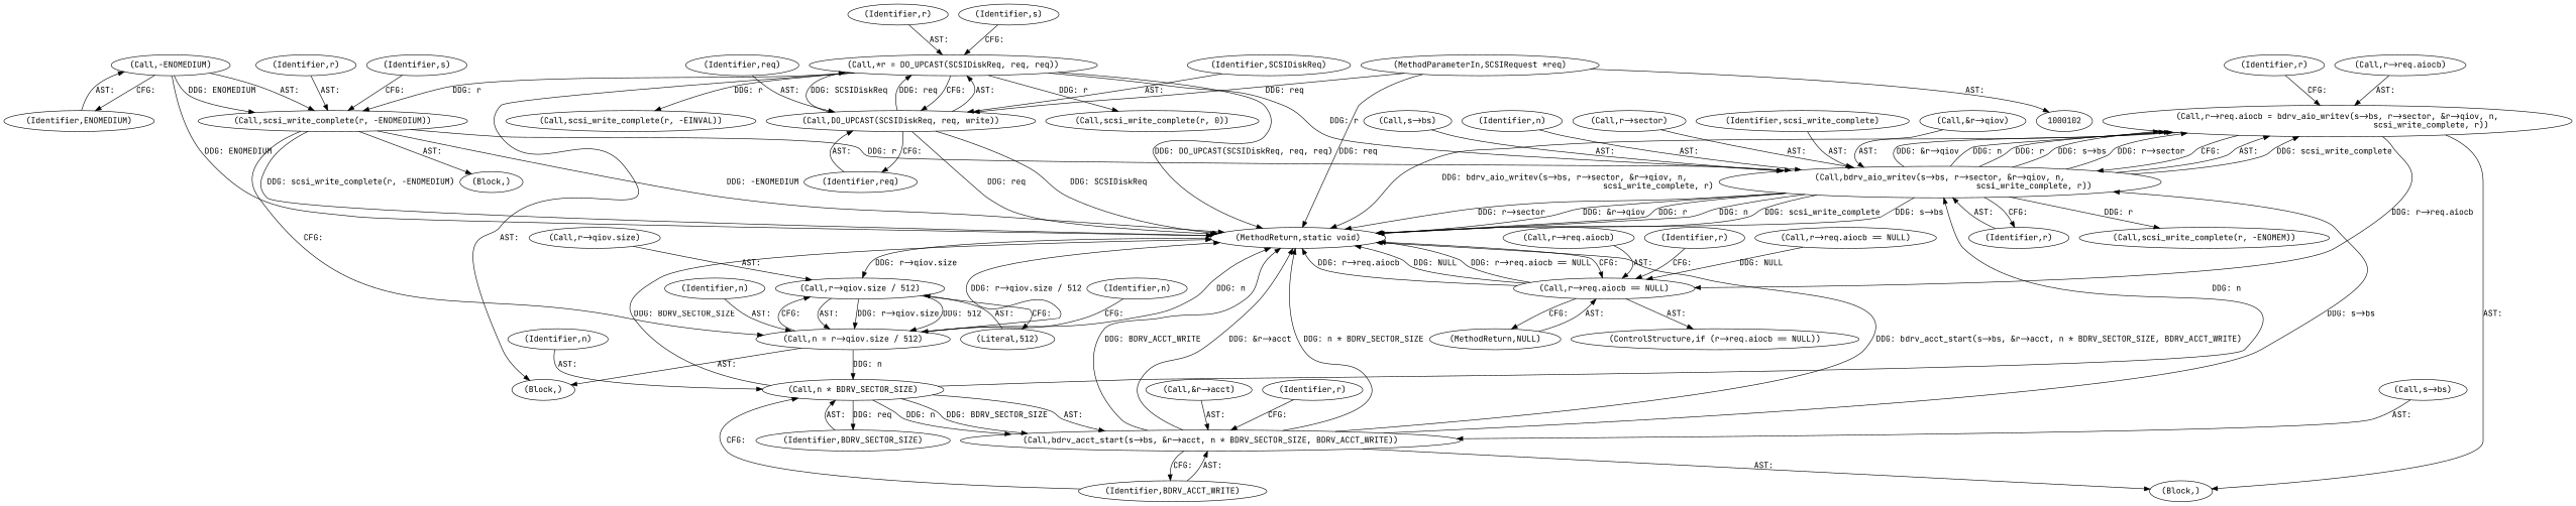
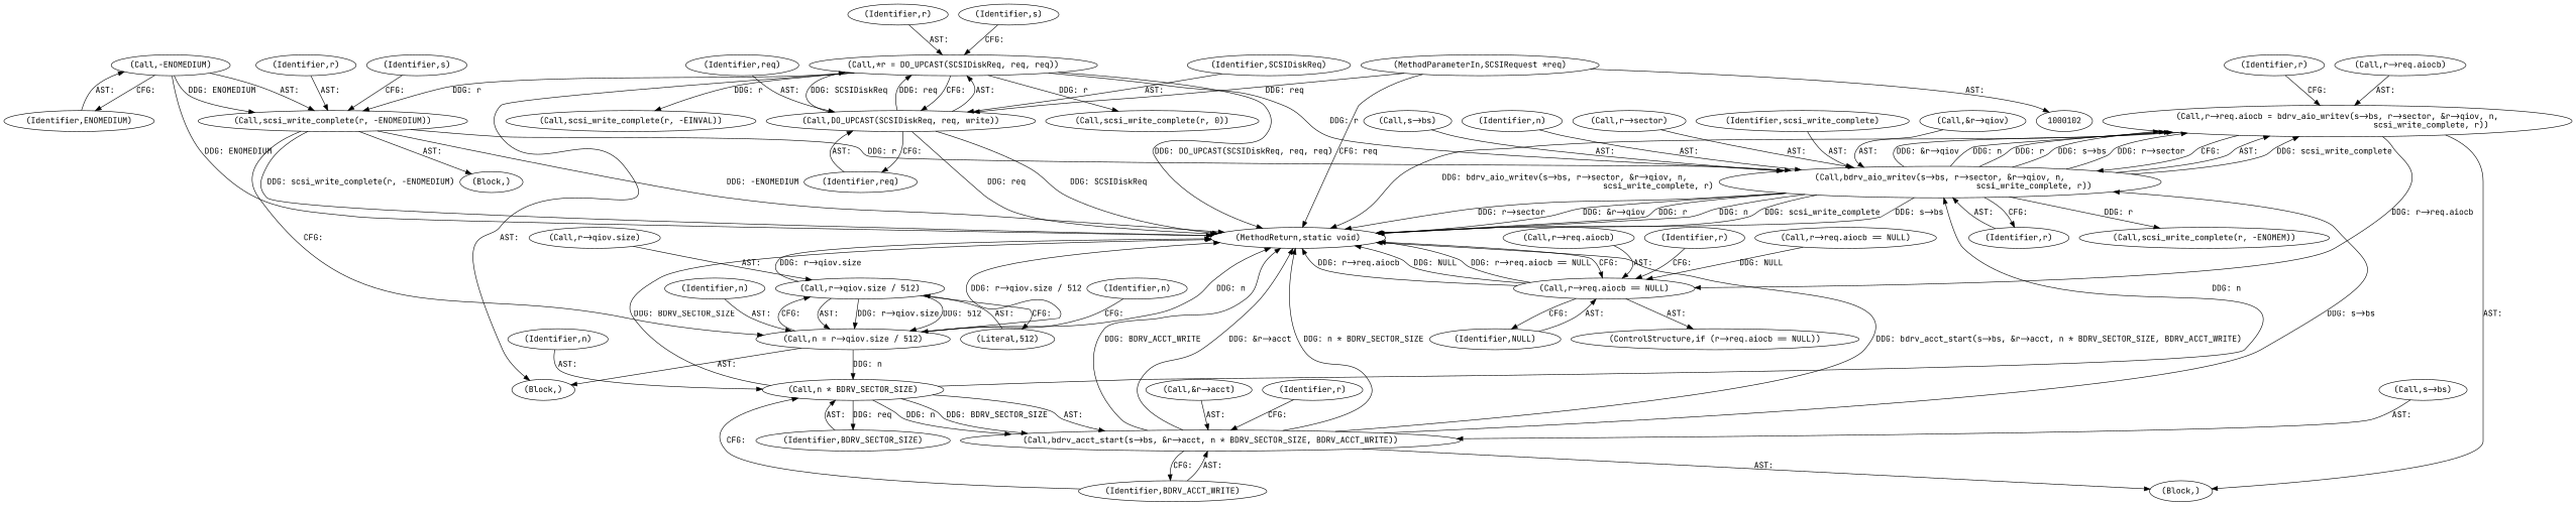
  digraph {
    fontname="JetBrains Mono"
    node [fontname="JetBrains Mono"]
    edge [fontname="JetBrains Mono"]
    n1 [label="(Call,r->req.aiocb = bdrv_aio_writev(s->bs, r->sector, &r->qiov, n,\n                                       scsi_write_complete, r))"]
    n2 [label="(Call,bdrv_aio_writev(s->bs, r->sector, &r->qiov, n,\n                                       scsi_write_complete, r))"]
    n3 [label="(Call,r->req.aiocb == NULL)"]
    n4 [label="(MethodReturn,static void)"]
    n5 [label="(Block,)"]
    n6 [label="(Identifier,r)"]
    n7 [label="(Call,scsi_write_complete(r, -ENOMEM))"]
-   n8 [label="(MethodReturn,NULL)"]
+   n8 [label="(Identifier,NULL)"]
    n9 [label="(ControlStructure,if (r->req.aiocb == NULL))"]
    n10 [label="(Call,bdrv_acct_start(s->bs, &r->acct, n * BDRV_SECTOR_SIZE, BDRV_ACCT_WRITE))"]
    n11 [label="(Identifier,BDRV_ACCT_WRITE)"]
    n12 [label="(Call,n * BDRV_SECTOR_SIZE)"]
    n13 [label="(Identifier,BDRV_SECTOR_SIZE)"]
    n14 [label="(Call,n = r->qiov.size / 512)"]
    n15 [label="(Call,r->qiov.size / 512)"]
    n16 [label="(Block,)"]
    n17 [label="(Literal,512)"]
    n18 [label="(Call,scsi_write_complete(r, -ENOMEDIUM))"]
    n19 [label="(Block,)"]
    n20 [label="(Call,-ENOMEDIUM)"]
    n21 [label="(Identifier,ENOMEDIUM)"]
    n22 [label="(Call,*r = DO_UPCAST(SCSIDiskReq, req, req))"]
    n23 [label="(Call,DO_UPCAST(SCSIDiskReq, req, write))"]
    n24 [label="(Call,scsi_write_complete(r, -EINVAL))"]
    n25 [label="(Call,scsi_write_complete(r, 0))"]
    n26 [label="(Identifier,req)"]
    n27 [label="(MethodParameterIn,SCSIRequest *req)"]
    1000102
    n29 [label="(Call,r->sector)"]
    n30 [label="(Identifier,n)"]
    n31 [label="(Call,r->qiov.size)"]
    n32 [label="(Identifier,req)"]
    n33 [label="(Identifier,n)"]
    n34 [label="(Identifier,r)"]
    n35 [label="(Call,s->bs)"]
    n36 [label="(Identifier,s)"]
    n37 [label="(Identifier,scsi_write_complete)"]
    n38 [label="(Identifier,n)"]
    n39 [label="(Identifier,r)"]
    n40 [label="(Call,&r->qiov)"]
    n41 [label="(Call,&r->acct)"]
    n42 [label="(Call,r->req.aiocb)"]
    n43 [label="(Call,s->bs)"]
    n44 [label="(Identifier,n)"]
    n45 [label="(Call,r->req.aiocb)"]
    n46 [label="(Identifier,r)"]
    n47 [label="(Identifier,SCSIDiskReq)"]
    n48 [label="(Call,r->req.aiocb == NULL)"]
    n49 [label="(Identifier,r)"]
    n50 [label="(Identifier,s)"]
    n51 [label="(Identifier,r)"]
    n1 -> n2 [label="CFG: "]
    n1 -> n3 [label="DDG: r->req.aiocb"]
    n1 -> n4 [label="DDG: bdrv_aio_writev(s->bs, r->sector, &r->qiov, n,\n                                       scsi_write_complete, r)"]
    n1 -> n5 [label="AST: "]
    n2 -> n1 [label="AST: "]
    n2 -> n1 [label="DDG: scsi_write_complete"]
    n2 -> n1 [label="DDG: &r->qiov"]
    n2 -> n1 [label="DDG: n"]
    n2 -> n1 [label="DDG: r"]
    n2 -> n1 [label="DDG: s->bs"]
    n2 -> n1 [label="DDG: r->sector"]
    n2 -> n4 [label="DDG: n"]
    n2 -> n4 [label="DDG: scsi_write_complete"]
    n2 -> n4 [label="DDG: s->bs"]
    n2 -> n4 [label="DDG: r->sector"]
    n2 -> n4 [label="DDG: &r->qiov"]
    n2 -> n4 [label="DDG: r"]
    n2 -> n6 [label="CFG: "]
    n2 -> n7 [label="DDG: r"]
    n3 -> n4 [label="DDG: r->req.aiocb"]
    n3 -> n4 [label="DDG: NULL"]
    n3 -> n4 [label="DDG: r->req.aiocb == NULL"]
    n3 -> n8 [label="CFG: "]
    n3 -> n9 [label="AST: "]
    n4 -> n3 [label="CFG: "]
    n6 -> n2 [label="AST: "]
    n8 -> n3 [label="AST: "]
    n10 -> n2 [label="DDG: s->bs"]
    n10 -> n4 [label="DDG: n * BDRV_SECTOR_SIZE"]
    n10 -> n4 [label="DDG: BDRV_ACCT_WRITE"]
    n10 -> n4 [label="DDG: bdrv_acct_start(s->bs, &r->acct, n * BDRV_SECTOR_SIZE, BDRV_ACCT_WRITE)"]
    n10 -> n4 [label="DDG: &r->acct"]
    n10 -> n5 [label="AST: "]
    n10 -> n11 [label="CFG: "]
    n11 -> n10 [label="AST: "]
    n11 -> n12 [label="CFG: "]
    n12 -> n2 [label="DDG: n"]
    n12 -> n4 [label="DDG: BDRV_SECTOR_SIZE"]
    n12 -> n10 [label="AST: "]
    n12 -> n10 [label="DDG: n"]
    n12 -> n10 [label="DDG: BDRV_SECTOR_SIZE"]
    n12 -> n13 [label="DDG: req"]
    n13 -> n12 [label="AST: "]
    n14 -> n4 [label="DDG: r->qiov.size / 512"]
    n14 -> n4 [label="DDG: n"]
    n14 -> n12 [label="DDG: n"]
    n14 -> n15 [label="CFG: "]
    n14 -> n16 [label="AST: "]
-   n4 -> n15 [label="DDG: r->qiov.size"]
+   n15 -> n4 [label="DDG: r->qiov.size"]
    n15 -> n14 [label="AST: "]
    n15 -> n14 [label="DDG: r->qiov.size"]
    n15 -> n14 [label="DDG: 512"]
    n15 -> n17 [label="CFG: "]
    n17 -> n15 [label="AST: "]
    n18 -> n2 [label="DDG: r"]
    n18 -> n4 [label="DDG: -ENOMEDIUM"]
    n18 -> n4 [label="DDG: scsi_write_complete(r, -ENOMEDIUM)"]
    n18 -> n14 [label="CFG: "]
    n18 -> n19 [label="AST: "]
    n20 -> n4 [label="DDG: ENOMEDIUM"]
    n20 -> n18 [label="AST: "]
    n20 -> n18 [label="DDG: ENOMEDIUM"]
    n20 -> n21 [label="CFG: "]
    n21 -> n20 [label="AST: "]
    n22 -> n2 [label="DDG: r"]
    n22 -> n4 [label="DDG: DO_UPCAST(SCSIDiskReq, req, req)"]
    n22 -> n16 [label="AST: "]
    n22 -> n18 [label="DDG: r"]
    n22 -> n23 [label="CFG: "]
    n22 -> n24 [label="DDG: r"]
    n22 -> n25 [label="DDG: r"]
    n23 -> n4 [label="DDG: req"]
    n23 -> n4 [label="DDG: SCSIDiskReq"]
    n23 -> n22 [label="AST: "]
    n23 -> n22 [label="DDG: SCSIDiskReq"]
    n23 -> n22 [label="DDG: req"]
    n23 -> n26 [label="CFG: "]
    n26 -> n23 [label="AST: "]
-   n27 -> n4 [label="DDG: req"]
+   n27 -> n4 [label="CFG: req"]
    n27 -> n23 [label="DDG: req"]
    n27 -> 1000102 [label="AST: "]
    n29 -> n2 [label="AST: "]
    n30 -> n14 [label="CFG: "]
    n31 -> n15 [label="AST: "]
    n32 -> n23 [label="AST: "]
    n33 -> n14 [label="AST: "]
    n34 -> n22 [label="AST: "]
    n35 -> n10 [label="AST: "]
    n36 -> n22 [label="CFG: "]
    n37 -> n2 [label="AST: "]
    n38 -> n12 [label="AST: "]
    n39 -> n18 [label="AST: "]
    n40 -> n2 [label="AST: "]
    n41 -> n10 [label="AST: "]
    n42 -> n3 [label="AST: "]
    n43 -> n2 [label="AST: "]
    n44 -> n2 [label="AST: "]
    n45 -> n1 [label="AST: "]
    n46 -> n3 [label="CFG: "]
    n47 -> n23 [label="AST: "]
    n48 -> n3 [label="DDG: NULL"]
    n49 -> n10 [label="CFG: "]
    n50 -> n18 [label="CFG: "]
    n51 -> n1 [label="CFG: "]
  }
